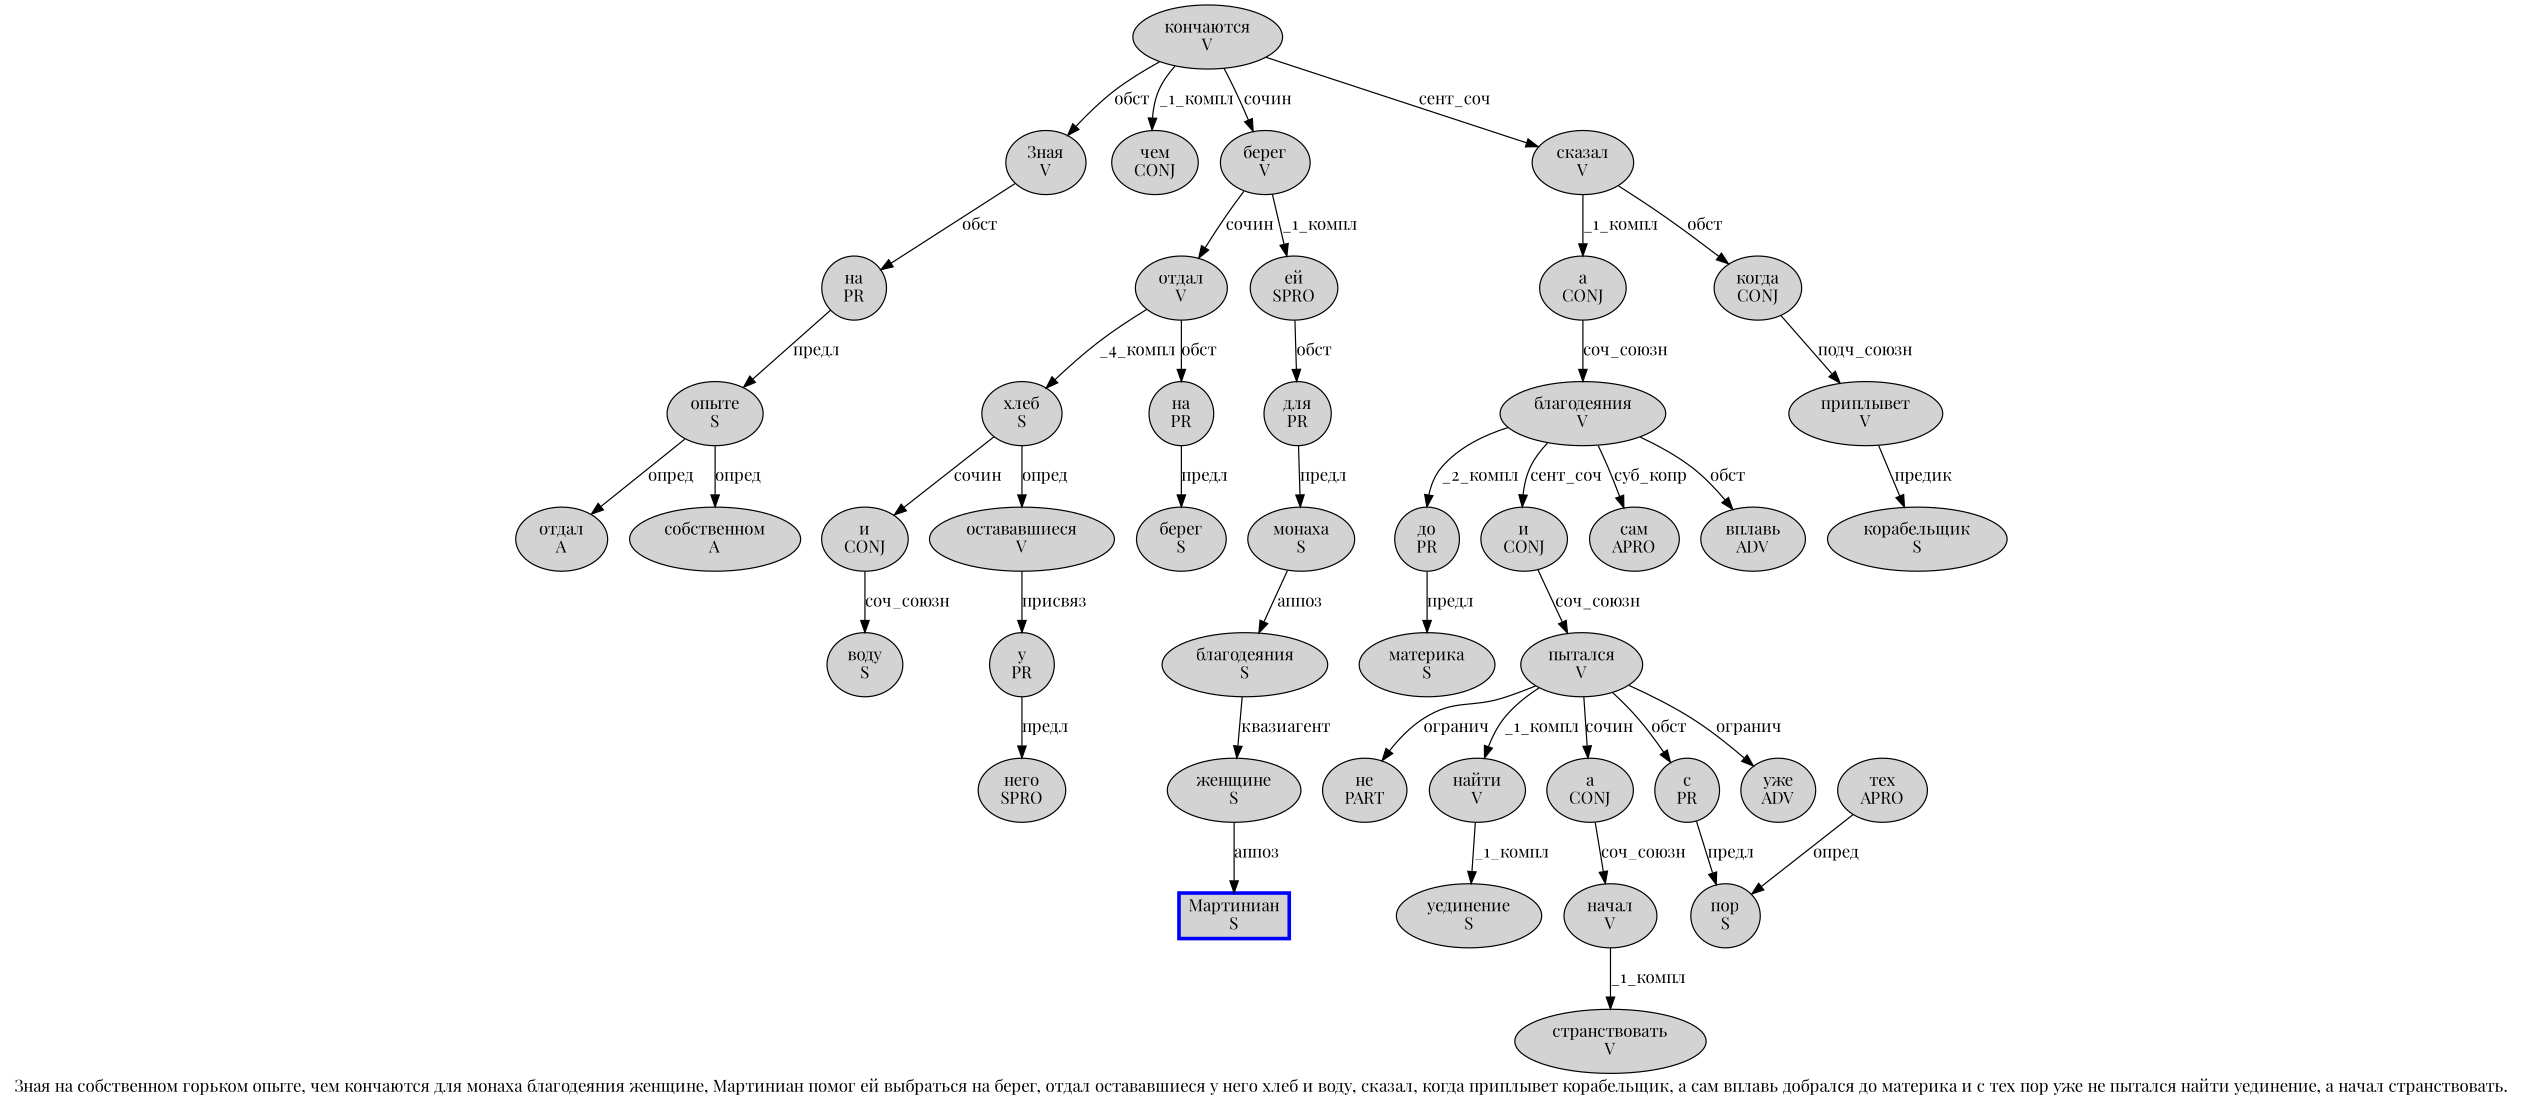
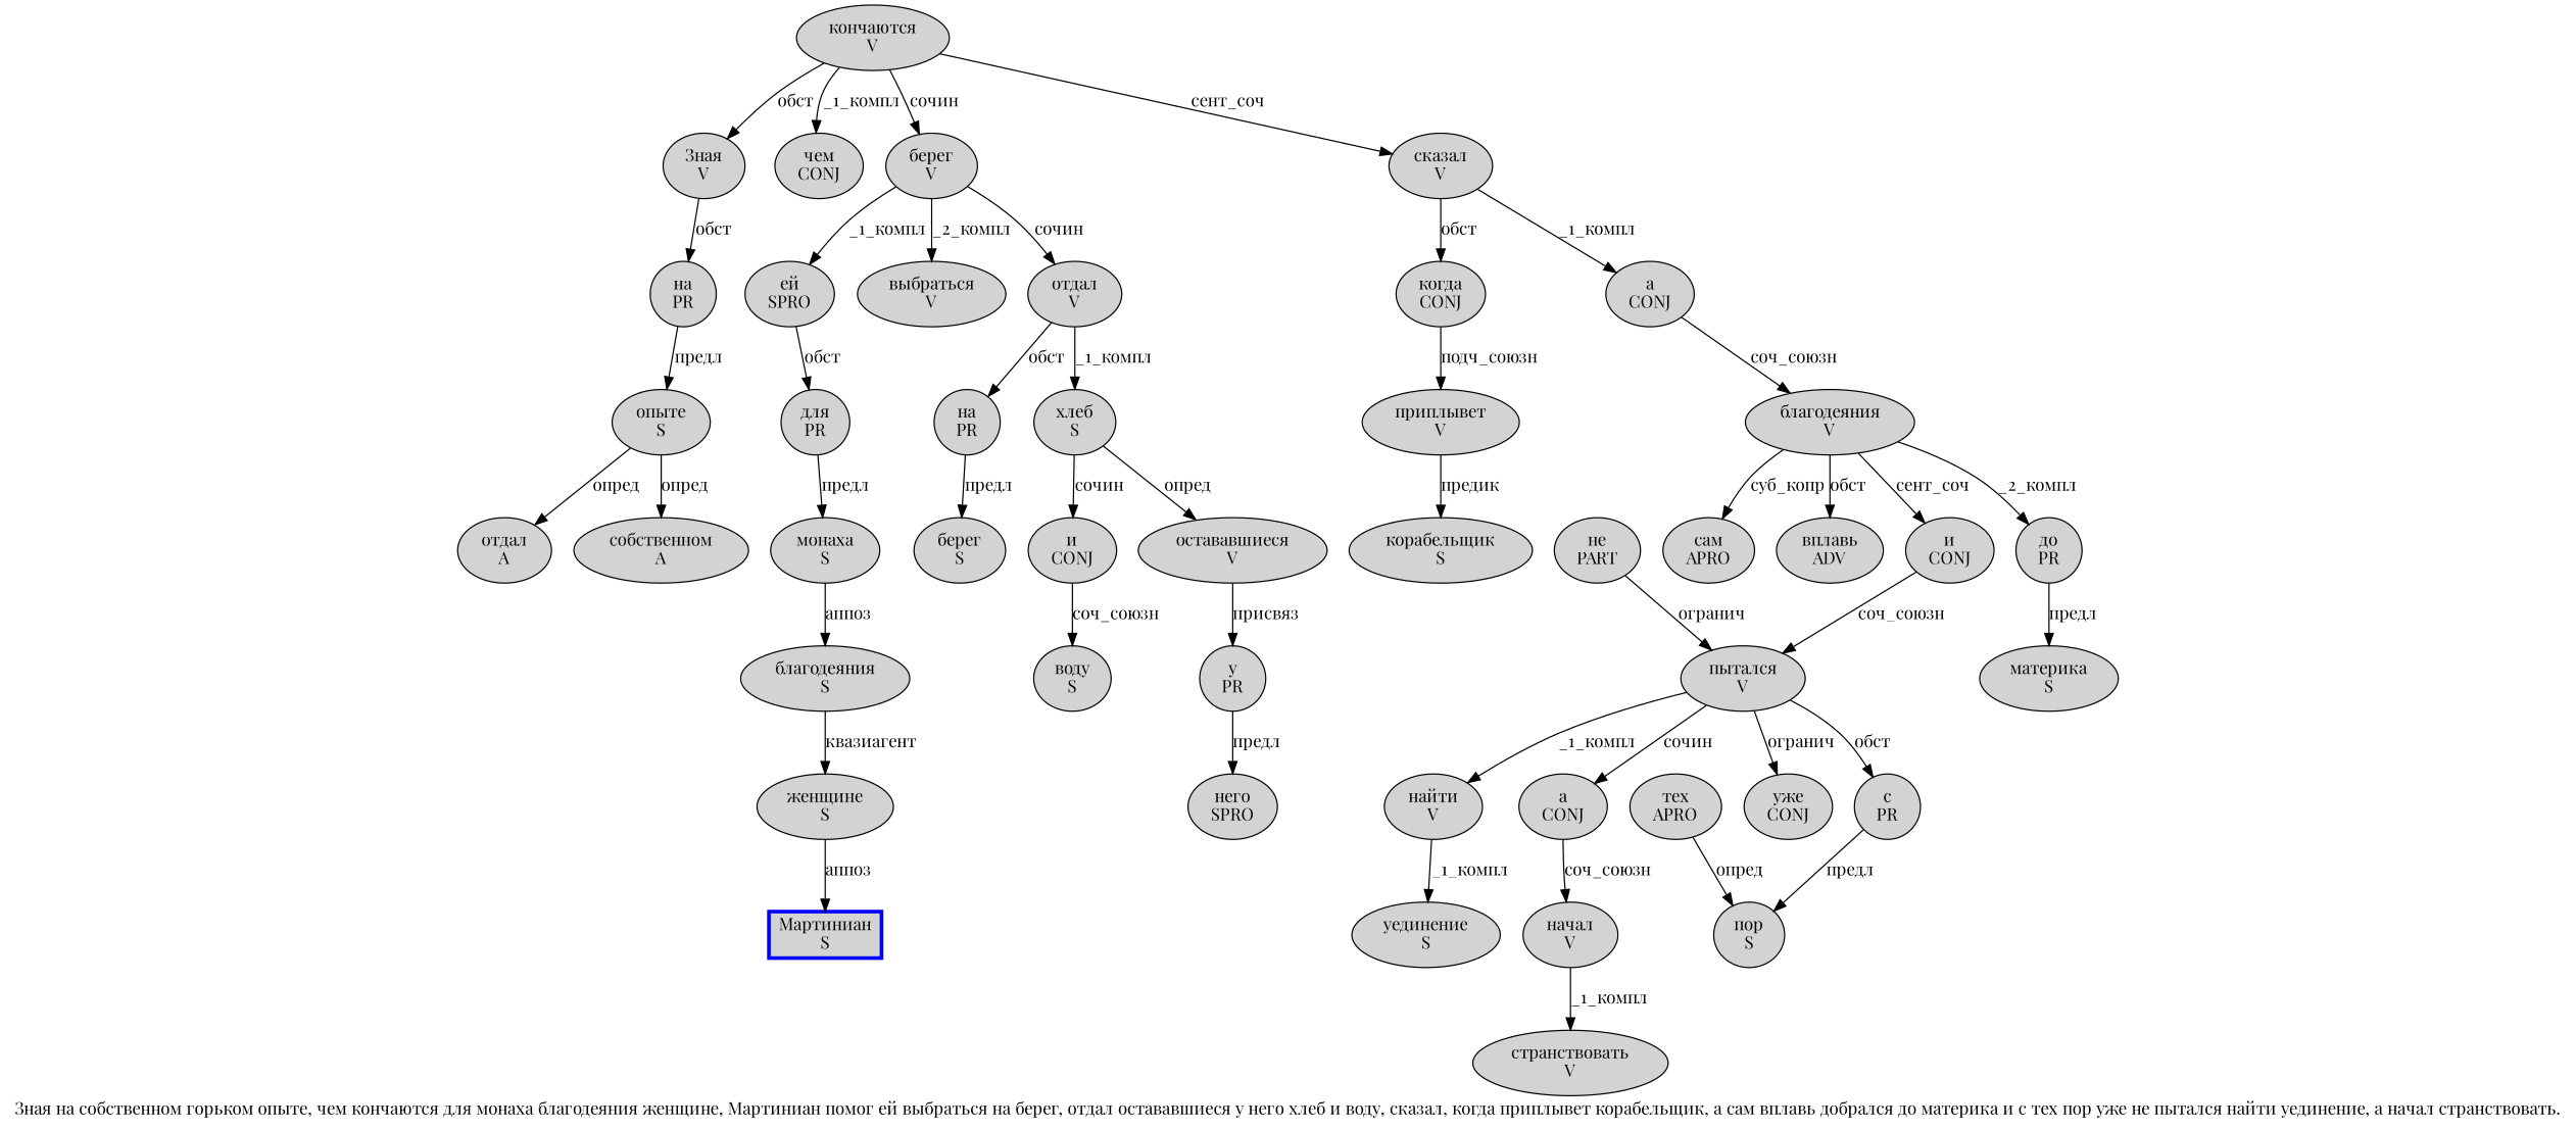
  digraph {
    fontname="Playfair Display"
    label="Зная на собственном горьком опыте, чем кончаются для монаха благодеяния женщине, Мартиниан помог ей выбраться на берег, отдал остававшиеся у него хлеб и воду, сказал, когда приплывет корабельщик, а сам вплавь добрался до материка и с тех пор уже не пытался найти уединение, а начал странствовать."
    node [fillcolor=lightgray fontname="Playfair Display" penwidth=1 shape=ellipse style=filled]
    edge [fontname="Playfair Display"]
    n1 [label="Зная\nV"]
    n2 [label="на\nPR"]
    n3 [label="опыте\nS"]
    n4 [label="собственном\nA"]
    n5 [label="отдал\nA"]
    n6 [label="чем\nCONJ"]
    n7 [label="кончаются\nV"]
    n8 [label="берег\nV"]
    n9 [label="сказал\nV"]
    n10 [label="для\nPR"]
    n11 [label="монаха\nS"]
    n12 [label="ей\nSPRO"]
+   n13 [label="выбраться\nV"]
    n14 [label="отдал\nV"]
    n15 [label="когда\nCONJ"]
    n16 [label="а\nCONJ"]
    n17 [label="благодеяния\nS"]
    n18 [label="женщине\nS"]
    n19 [color=blue label="Мартиниан\nS" penwidth=3 shape=box]
    n20 [label="на\nPR"]
    n21 [label="хлеб\nS"]
    n22 [label="берег\nS"]
    n23 [label="остававшиеся\nV"]
    n24 [label="и\nCONJ"]
    n25 [label="у\nPR"]
    n26 [label="него\nSPRO"]
    n27 [label="воду\nS"]
    n28 [label="приплывет\nV"]
    n29 [label="благодеяния\nV"]
    n30 [label="корабельщик\nS"]
    n31 [label="сам\nAPRO"]
    n32 [label="вплавь\nADV"]
    n33 [label="до\nPR"]
    n34 [label="и\nCONJ"]
    n35 [label="материка\nS"]
    n36 [label="пытался\nV"]
    n37 [label="с\nPR"]
-   n38 [label="уже\nADV"]
+   n38 [label="уже\nCONJ"]
    n39 [label="не\nPART"]
    n40 [label="найти\nV"]
    n41 [label="а\nCONJ"]
    n42 [label="пор\nS"]
    n43 [label="тех\nAPRO"]
    n44 [label="уединение\nS"]
    n45 [label="начал\nV"]
    n46 [label="странствовать\nV"]
    n1 -> n2 [label="обст"]
    n2 -> n3 [label="предл"]
    n3 -> n4 [label="опред"]
    n3 -> n5 [label="опред"]
    n7 -> n1 [label="обст"]
    n7 -> n6 [label="_1_компл"]
    n7 -> n8 [label="сочин"]
    n7 -> n9 [label="сент_соч"]
    n8 -> n12 [label="_1_компл"]
+   n8 -> n13 [label="_2_компл"]
    n8 -> n14 [label="сочин"]
    n9 -> n15 [label="обст"]
    n9 -> n16 [label="_1_компл"]
    n10 -> n11 [label="предл"]
    n11 -> n17 [label="аппоз"]
    n12 -> n10 [label="обст"]
    n14 -> n20 [label="обст"]
-   n14 -> n21 [label="_4_компл"]
+   n14 -> n21 [label="_1_компл"]
    n15 -> n28 [label="подч_союзн"]
    n16 -> n29 [label="соч_союзн"]
    n17 -> n18 [label="квазиагент"]
    n18 -> n19 [label="аппоз"]
    n20 -> n22 [label="предл"]
    n21 -> n23 [label="опред"]
    n21 -> n24 [label="сочин"]
    n23 -> n25 [label="присвяз"]
    n24 -> n27 [label="соч_союзн"]
    n25 -> n26 [label="предл"]
    n28 -> n30 [label="предик"]
    n29 -> n31 [label="суб_копр"]
    n29 -> n32 [label="обст"]
    n29 -> n33 [label="_2_компл"]
    n29 -> n34 [label="сент_соч"]
    n33 -> n35 [label="предл"]
    n34 -> n36 [label="соч_союзн"]
    n36 -> n37 [label="обст"]
    n36 -> n38 [label="огранич"]
-   n36 -> n39 [label="огранич"]
+   n39 -> n36 [label="огранич"]
    n36 -> n40 [label="_1_компл"]
    n36 -> n41 [label="сочин"]
    n37 -> n42 [label="предл"]
    n40 -> n44 [label="_1_компл"]
    n41 -> n45 [label="соч_союзн"]
    n43 -> n42 [label="опред"]
    n45 -> n46 [label="_1_компл"]
  }
